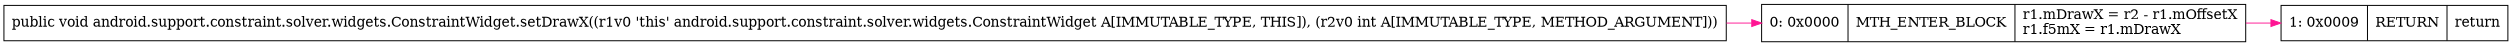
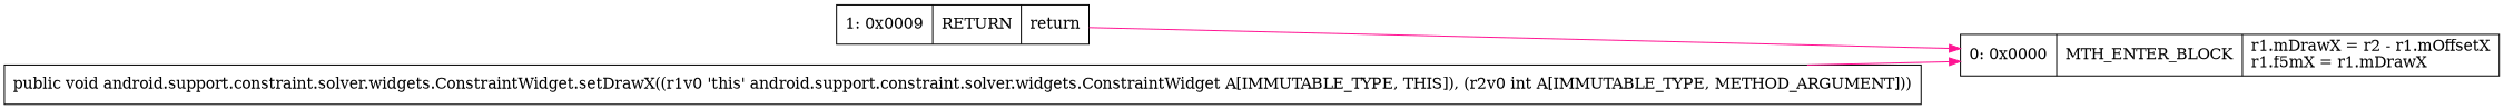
  digraph {
    rankdir=LR
    node [shape=record]
    edge [color=deeppink]
    n1 [label="{0\:\ 0x0000|MTH_ENTER_BLOCK\l|r1.mDrawX = r2 \- r1.mOffsetX\lr1.f5mX = r1.mDrawX\l}"]
    n2 [label="{1\:\ 0x0009|RETURN\l|return\l}"]
    n3 [label="{public void android.support.constraint.solver.widgets.ConstraintWidget.setDrawX((r1v0 'this' android.support.constraint.solver.widgets.ConstraintWidget A[IMMUTABLE_TYPE, THIS]), (r2v0 int A[IMMUTABLE_TYPE, METHOD_ARGUMENT])) }"]
-   n1 -> n2
+   n2 -> n1
    n3 -> n1
  }
